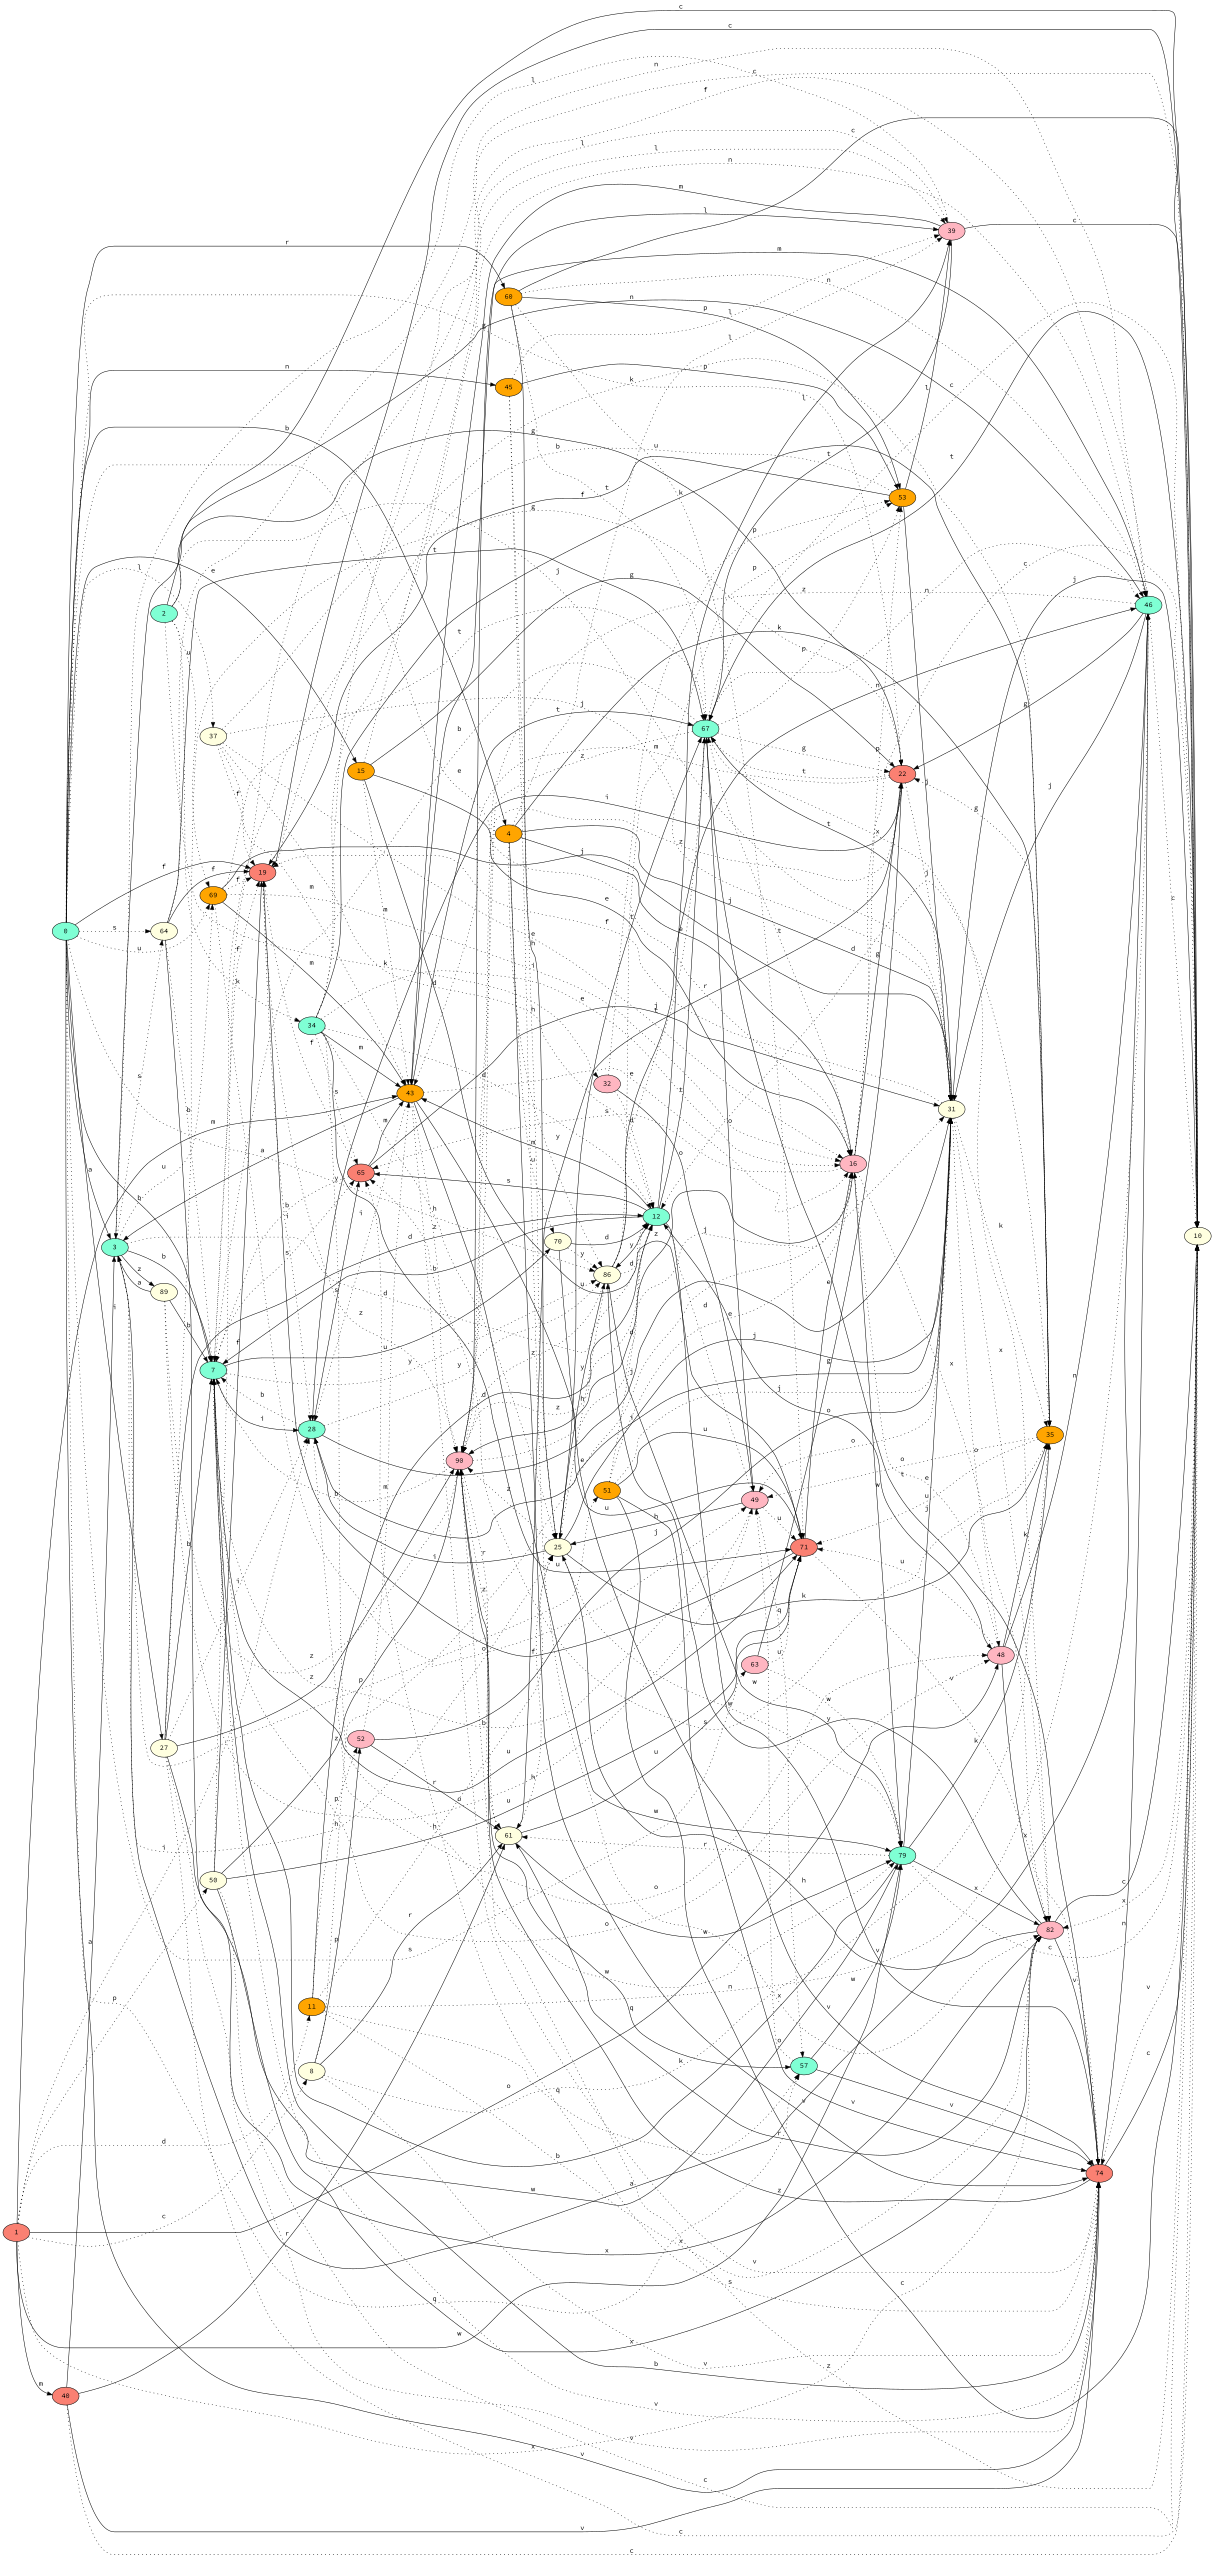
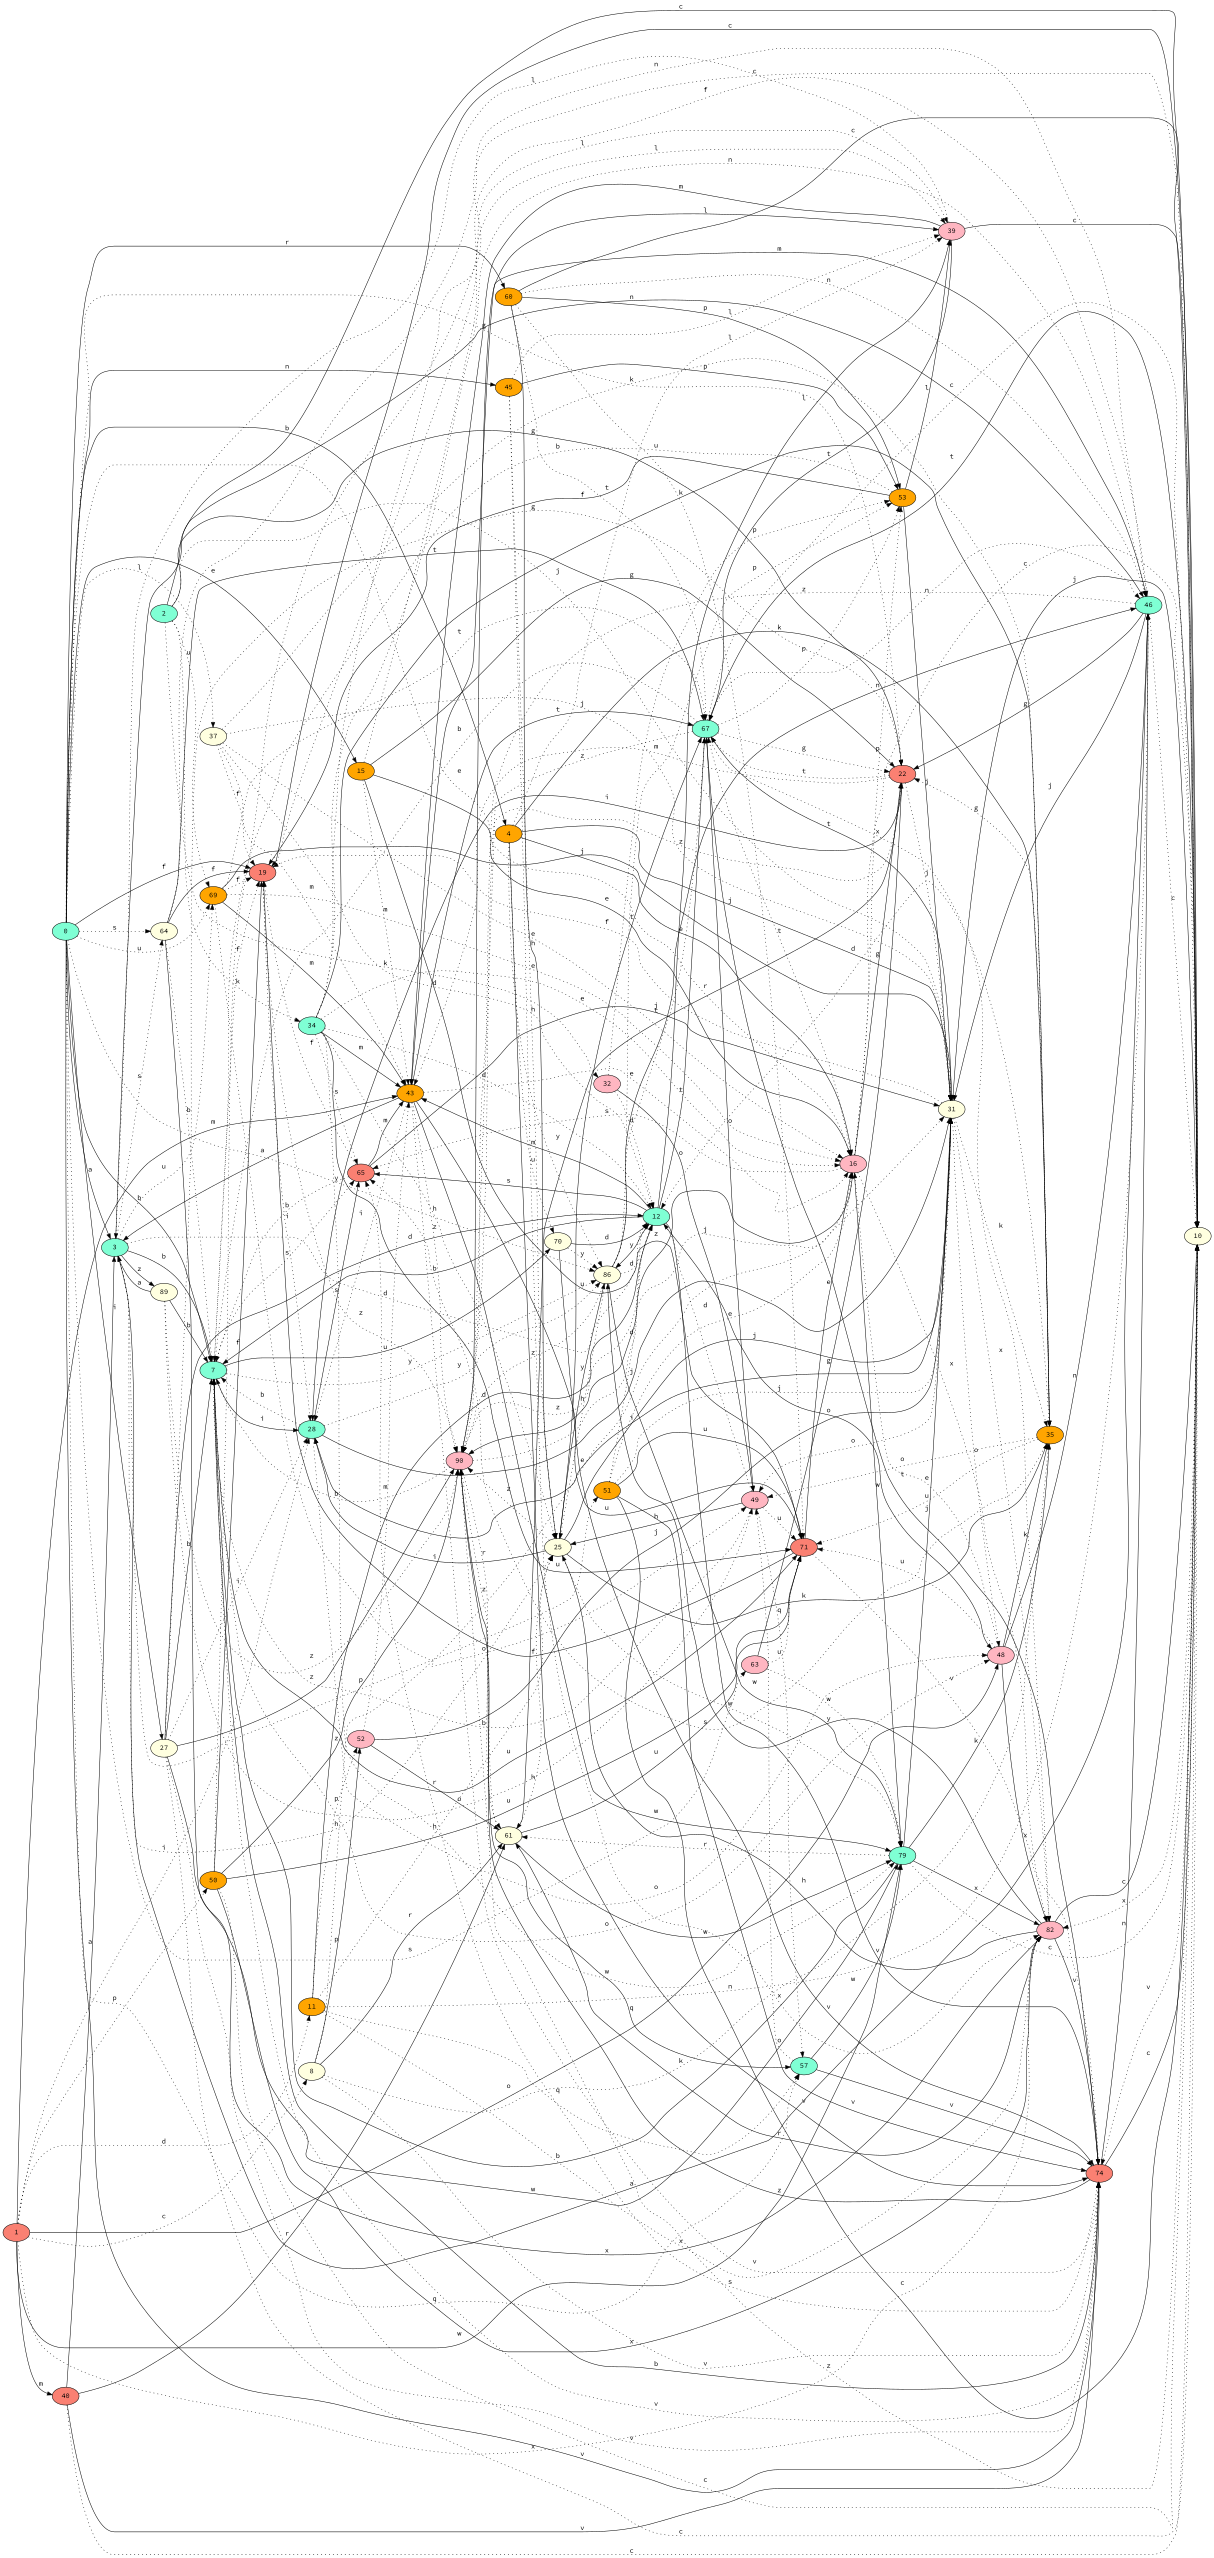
  strict digraph {
    fontname="Source Code Pro"
    rankdir=LR
    node [fillcolor=lightyellow fontname="Source Code Pro" style=filled]
    edge [fontname="Source Code Pro" style=dotted]
    0 [fillcolor=aquamarine]
    3 [fillcolor=aquamarine]
    4 [fillcolor=orange]
    7 [fillcolor=aquamarine]
    15 [fillcolor=orange]
    16 [fillcolor=lightpink]
    19 [fillcolor=salmon]
    22 [fillcolor=salmon]
    27
    37
    45 [fillcolor=orange]
    57 [fillcolor=aquamarine]
    60 [fillcolor=orange]
    63 [fillcolor=lightpink]
    64
    69 [fillcolor=orange]
    74 [fillcolor=salmon]
    86
    12 [fillcolor=aquamarine]
    25
    46 [fillcolor=aquamarine]
    51 [fillcolor=orange]
    89
    31
    39 [fillcolor=lightpink]
    35 [fillcolor=orange]
    70
    28 [fillcolor=aquamarine]
    48 [fillcolor=lightpink]
    65 [fillcolor=salmon]
    71 [fillcolor=salmon]
    43 [fillcolor=orange]
    79 [fillcolor=aquamarine]
    82 [fillcolor=lightpink]
    10
    67 [fillcolor=aquamarine]
    90 [fillcolor=lightpink]
    53 [fillcolor=orange]
    61
    49 [fillcolor=lightpink]
    1 [fillcolor=salmon]
    8
    11 [fillcolor=orange]
    40 [fillcolor=salmon]
-   50
+   50 [fillcolor=orange]
    52 [fillcolor=lightpink]
    2 [fillcolor=aquamarine]
    32 [fillcolor=lightpink]
    34 [fillcolor=aquamarine]
    0 -> 3 [label=a style=solid]
    0 -> 4 [label=b style=solid]
    0 -> 7 [label=b style=solid]
    0 -> 15 [label=e style=solid]
    0 -> 16 [label=e]
    0 -> 19 [label=f style=solid]
    0 -> 22 [label=g]
    0 -> 27 [label=i style=solid]
    0 -> 37 [label=l]
    0 -> 45 [label=n style=solid]
    0 -> 57 [label=q]
    0 -> 60 [label=r style=solid]
    0 -> 63 [label=s]
    0 -> 64 [label=s]
    0 -> 69 [label=u]
    0 -> 74 [label=v style=solid]
    0 -> 86 [label=y]
    3 -> 7 [label=b style=solid]
    3 -> 64 [label=s]
    3 -> 69 [label=u]
    3 -> 12 [label=d]
    3 -> 25 [label=h]
    3 -> 46 [label=n style=solid]
    3 -> 51 [label=p]
    3 -> 89 [label=z style=solid]
    4 -> 16 [label=e style=solid]
    4 -> 74 [label=v style=solid]
    4 -> 86 [label=y]
    4 -> 31 [label=j style=solid]
    4 -> 39 [label=l]
    4 -> 35 [label=k style=solid]
    4 -> 70 [label=u]
    7 -> 19 [label=f]
    7 -> 74 [label=v]
    7 -> 86 [label=y]
    7 -> 70 [label=u style=solid]
    7 -> 28 [label=i style=solid]
    7 -> 48 [label=o]
    7 -> 65 [label=s]
    7 -> 71 [label=u style=solid]
    15 -> 16 [label=e style=solid]
    15 -> 22 [label=g style=solid]
    15 -> 39 [label=l]
    15 -> 71 [label=u style=solid]
    15 -> 43 [label=m]
    16 -> 22 [label=g style=solid]
    16 -> 65 [label=s]
    16 -> 79 [label=w style=solid]
    16 -> 82 [label=x]
    16 -> 10 [label=c]
    16 -> 67 [label=t]
    16 -> 90 [label=z style=solid]
    16 -> 53 [label=p]
    19 -> 28 [label=i]
    19 -> 10 [label=c style=solid]
    19 -> 90 [label=z]
    22 -> 31 [label=j]
    22 -> 28 [label=i style=solid]
    22 -> 43 [label=m]
    22 -> 67 [label=t]
    22 -> 90 [label=z]
    22 -> 61 [label=r style=solid]
    27 -> 7 [label=b style=solid]
    27 -> 22 [label=g]
    27 -> 74 [label=v]
    27 -> 12 [label=d style=solid]
    27 -> 28 [label=i]
    27 -> 79 [label=w style=solid]
    27 -> 10 [label=c]
    27 -> 90 [label=z style=solid]
    37 -> 16 [label=e]
    37 -> 19 [label=f]
    37 -> 12 [label=d]
    37 -> 31 [label=j]
    37 -> 35 [label=k]
    37 -> 43 [label=m]
    45 -> 25 [label=h]
    45 -> 39 [label=l]
    45 -> 82 [label=x]
    45 -> 53 [label=p style=solid]
    57 -> 74 [label=v style=solid]
    57 -> 79 [label=w style=solid]
    57 -> 49 [label=o]
    60 -> 25 [label=h style=solid]
    60 -> 46 [label=n]
    60 -> 71 [label=u]
    60 -> 10 [label=c style=solid]
    60 -> 67 [label=t]
    60 -> 53 [label=p style=solid]
    63 -> 22 [label=g style=solid]
    63 -> 71 [label=u]
    63 -> 79 [label=w]
    64 -> 7 [label=b]
    64 -> 19 [label=f style=solid]
    64 -> 46 [label=n]
    64 -> 82 [label=x style=solid]
    64 -> 67 [label=t style=solid]
-   69 -> 16 [label=i]
+   69 -> 16 [label=e]
    69 -> 19 [label=f]
    69 -> 31 [label=j style=solid]
    69 -> 43 [label=m style=solid]
    69 -> 67 [label=t]
    69 -> 49 [label=o]
    74 -> 7 [label=b style=solid]
    74 -> 46 [label=n style=solid]
    74 -> 65 [label=s]
    74 -> 10 [label=c style=solid]
    74 -> 67 [label=t style=solid]
    74 -> 90 [label=z style=solid]
    86 -> 12 [label=d]
    86 -> 25 [label=h]
    86 -> 46 [label=n style=solid]
    86 -> 79 [label=w style=solid]
    86 -> 67 [label=t]
    86 -> 90 [label=z]
    86 -> 53 [label=p]
    12 -> 7 [label=b style=solid]
    12 -> 74 [label=v style=solid]
    12 -> 86 [label=y style=solid]
    12 -> 39 [label=l style=solid]
    12 -> 48 [label=o style=solid]
    12 -> 65 [label=s style=solid]
    12 -> 43 [label=m style=solid]
    12 -> 67 [label=t style=solid]
    12 -> 90 [label=z]
    25 -> 86 [label=y style=solid]
    25 -> 31 [label=j style=solid]
    25 -> 35 [label=k style=solid]
    25 -> 28 [label=i style=solid]
    25 -> 79 [label=w]
    25 -> 67 [label=t style=solid]
    25 -> 90 [label=z]
    46 -> 3 [label=a style=solid]
    46 -> 19 [label=f]
    46 -> 22 [label=g style=solid]
    46 -> 31 [label=j style=solid]
    46 -> 43 [label=m style=solid]
    46 -> 10 [label=c]
    46 -> 90 [label=z]
    51 -> 16 [label=e]
    51 -> 74 [label=v style=solid]
    51 -> 12 [label=d]
    51 -> 31 [label=j]
    51 -> 71 [label=u style=solid]
    51 -> 10 [label=c style=solid]
    89 -> 3 [label=a style=solid]
    89 -> 7 [label=b style=solid]
    89 -> 90 [label=z]
    89 -> 49 [label=o]
    31 -> 19 [label=f]
    31 -> 35 [label=k]
    31 -> 28 [label=i style=solid]
    31 -> 48 [label=o]
    31 -> 82 [label=x]
    31 -> 67 [label=t style=solid]
    31 -> 49 [label=o]
    39 -> 3 [label=l]
    39 -> 43 [label=m style=solid]
    39 -> 10 [label=c style=solid]
    39 -> 67 [label=t style=solid]
    35 -> 22 [label=g]
    35 -> 12 [label=d]
    35 -> 65 [label=s]
    35 -> 71 [label=u]
    35 -> 49 [label=o]
    70 -> 74 [label=v style=solid]
    70 -> 86 [label=y]
    70 -> 12 [label=d style=solid]
    28 -> 7 [label=b]
    28 -> 86 [label=y]
    28 -> 31 [label=j style=solid]
    28 -> 48 [label=o]
    28 -> 65 [label=s style=solid]
    48 -> 16 [label=e]
    48 -> 46 [label=n style=solid]
    48 -> 35 [label=k style=solid]
    48 -> 71 [label=u]
    48 -> 82 [label=x style=solid]
    65 -> 7 [label=b]
    65 -> 19 [label=f]
    65 -> 31 [label=j style=solid]
    65 -> 43 [label=m style=solid]
    71 -> 16 [label=e style=solid]
    71 -> 19 [label=f style=solid]
    71 -> 74 [label=v]
    43 -> 3 [label=a style=solid]
    43 -> 16 [label=e]
    43 -> 74 [label=v]
    43 -> 28 [label=i]
    43 -> 71 [label=u style=solid]
    43 -> 79 [label=w style=solid]
    43 -> 67 [label=t style=solid]
    43 -> 90 [label=z]
    79 -> 7 [label=b style=solid]
    79 -> 31 [label=j style=solid]
    79 -> 35 [label=k style=solid]
    79 -> 82 [label=x style=solid]
    79 -> 10 [label=c]
    79 -> 61 [label=r]
    82 -> 74 [label=v style=solid]
    82 -> 86 [label=y style=solid]
    82 -> 25 [label=h style=solid]
    82 -> 10 [label=c style=solid]
    82 -> 61 [label=r style=solid]
    10 -> 74 [label=v]
    10 -> 31 [label=j style=solid]
    10 -> 82 [label=x]
    10 -> 67 [label=t style=solid]
    10 -> 90 [label=z]
    67 -> 7 [label=b]
    67 -> 22 [label=g]
    67 -> 46 [label=n]
    67 -> 82 [label=x]
    67 -> 10 [label=c]
    67 -> 90 [label=z]
    67 -> 53 [label=p]
    67 -> 49 [label=o style=solid]
    90 -> 7 [label=b]
    90 -> 57 [label=q style=solid]
    90 -> 31 [label=j]
    90 -> 39 [label=l style=solid]
    90 -> 61 [label=r]
    53 -> 7 [label=b]
    53 -> 19 [label=f style=solid]
    53 -> 31 [label=j style=solid]
    53 -> 39 [label=l style=solid]
    61 -> 25 [label=h]
    61 -> 71 [label=u style=solid]
    61 -> 79 [label=w style=solid]
    61 -> 90 [label=z]
    49 -> 7 [label=b]
    49 -> 57 [label=q]
    49 -> 12 [label=d]
    49 -> 25 [label=h style=solid]
    49 -> 71 [label=u]
    1 -> 28 [label=i]
    1 -> 48 [label=o style=solid]
    1 -> 43 [label=m style=solid]
    1 -> 79 [label=w style=solid]
    1 -> 82 [label=x]
    1 -> 8 [label=c]
    1 -> 11 [label=d]
    1 -> 40 [label=m style=solid]
    1 -> 50 [label=p]
    8 -> 16 [label=e]
    8 -> 74 [label=v]
    8 -> 35 [label=k]
    8 -> 61 [label=r style=solid]
    8 -> 52 [label=p style=solid]
    11 -> 57 [label=q]
    11 -> 12 [label=d style=solid]
    11 -> 25 [label=h]
    11 -> 46 [label=n]
    11 -> 82 [label=x]
    11 -> 52 [label=p]
    40 -> 3 [label=a style=solid]
    40 -> 74 [label=v style=solid]
    40 -> 10 [label=c]
    40 -> 61 [label=r style=solid]
    50 -> 19 [label=f style=solid]
    50 -> 39 [label=l]
    50 -> 71 [label=u style=solid]
    50 -> 82 [label=x style=solid]
    50 -> 10 [label=c]
    50 -> 90 [label=z style=solid]
    52 -> 31 [label=j style=solid]
    52 -> 43 [label=m]
    52 -> 61 [label=r style=solid]
    2 -> 22 [label=g style=solid]
    2 -> 69 [label=u]
    2 -> 31 [label=j]
    2 -> 10 [label=c style=solid]
    2 -> 32 [label=k]
    2 -> 34 [label=k]
    32 -> 12 [label=d]
    32 -> 53 [label=p]
    32 -> 49 [label=o style=solid]
    34 -> 16 [label=e]
    34 -> 12 [label=d]
    34 -> 25 [label=h]
    34 -> 46 [label=n]
    34 -> 35 [label=k style=solid]
    34 -> 65 [label=s]
    34 -> 71 [label=u style=solid]
    34 -> 43 [label=m style=solid]
    34 -> 79 [label=w]
    34 -> 10 [label=c]
  }
